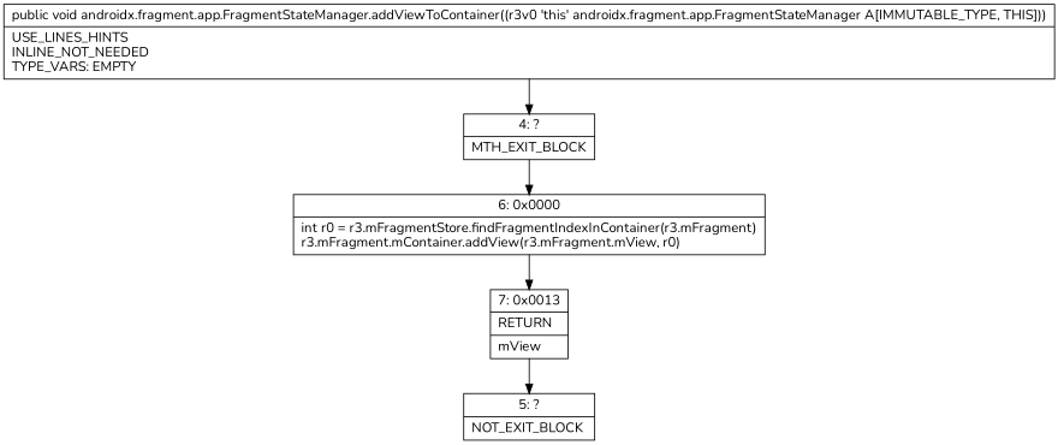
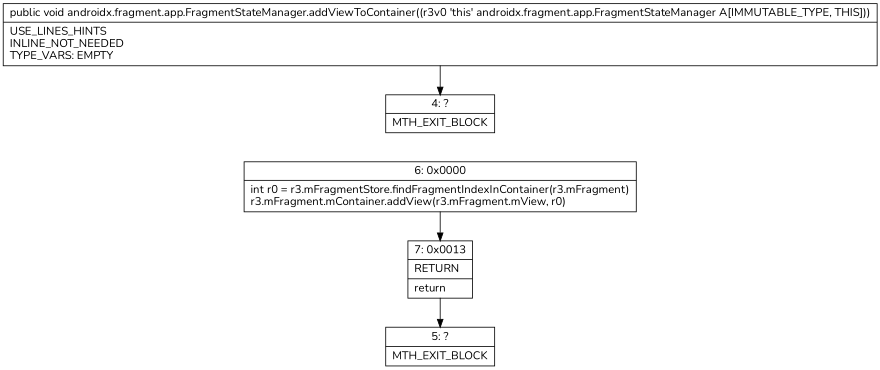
  digraph {
    fontname=Nunito
    node [fontname=Nunito shape=record]
    edge [fontname=Nunito]
    n1 [label="{4\:\ ?|MTH_EXIT_BLOCK\l}"]
    n2 [label="{6\:\ 0x0000|int r0 = r3.mFragmentStore.findFragmentIndexInContainer(r3.mFragment)\lr3.mFragment.mContainer.addView(r3.mFragment.mView, r0)\l}"]
-   n3 [label="{7\:\ 0x0013|RETURN\l|mView\l}"]
-   n4 [label="{5\:\ ?|NOT_EXIT_BLOCK\l}"]
+   n3 [label="{7\:\ 0x0013|RETURN\l|return\l}"]
+   n4 [label="{5\:\ ?|MTH_EXIT_BLOCK\l}"]
    n5 [label="{public void androidx.fragment.app.FragmentStateManager.addViewToContainer((r3v0 'this' androidx.fragment.app.FragmentStateManager A[IMMUTABLE_TYPE, THIS]))  | USE_LINES_HINTS\lINLINE_NOT_NEEDED\lTYPE_VARS: EMPTY\l}"]
-   n1 -> n2
    n2 -> n3
    n3 -> n4
    n5 -> n1
  }
